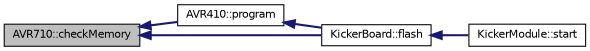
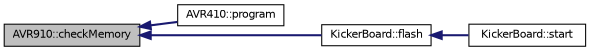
  digraph {
    rankdir=LR
    node [color=black fillcolor=white fontname=Helvetica fontsize=10 shape=record style=filled]
    edge [color=midnightblue dir=back fontname=Helvetica fontsize=10 labelfontname=Helvetica labelfontsize=10 style=bold]
-   n1 [fillcolor=grey75 fontcolor=black height=0.2 label="AVR710::checkMemory" width=0.4]
+   n1 [fillcolor=grey75 fontcolor=black height=0.2 label="AVR910::checkMemory" width=0.4]
    n2 [height=0.2 label="AVR410::program" width=0.4]
    n3 [height=0.2 label="KickerBoard::flash" width=0.4]
-   n4 [height=0.2 label="KickerModule::start" width=0.4]
+   n4 [height=0.2 label="KickerBoard::start" width=0.4]
    n1 -> n2
    n1 -> n3
-   n2 -> n3
    n3 -> n4
  }
